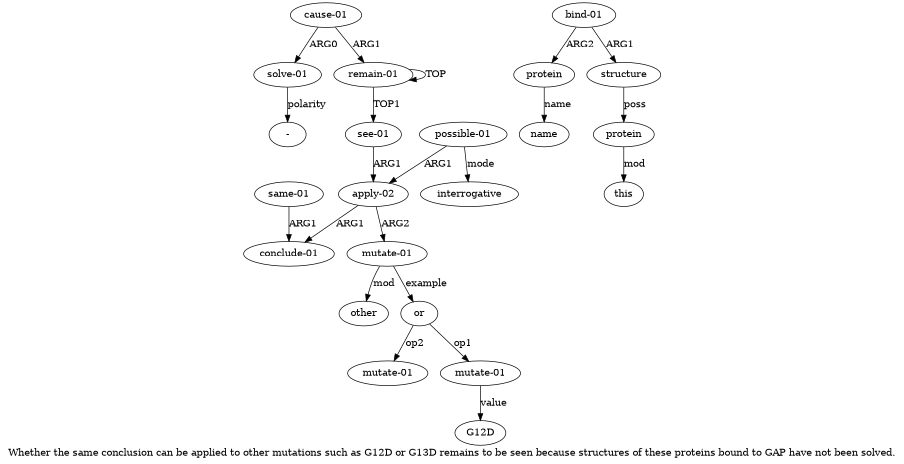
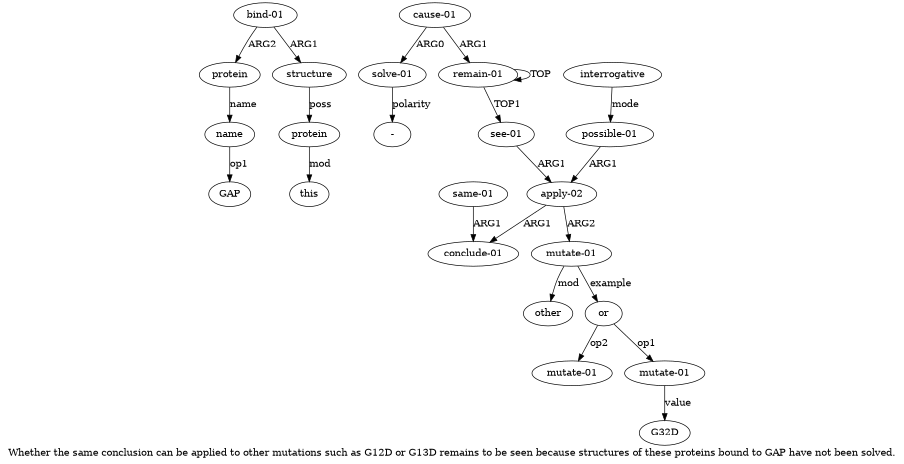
  digraph {
    label="Whether the same conclusion can be applied to other mutations such as G12D or G13D remains to be seen because structures of these proteins bound to GAP have not been solved."
    node [color=black gold_ind=-1 gold_label="mutate-01" test_ind=-1 test_label="mutate-01"]
    edge [color=black gold_label=ARG1 test_label=ARG1]
-   n2 [gold_label=G12D label=G12D test_label=G12D]
+   n1 [gold_label=GAP label=GAP test_label=GAP]
+   n2 [gold_label=G12D label=G32D test_label=G12D]
    n3 [gold_label=interrogative label=interrogative test_label=interrogative]
    n4 [gold_ind=15 gold_label=this label=this test_ind=15 test_label=this]
    n5 [gold_ind=14 gold_label=protein label=protein test_ind=14 test_label=protein]
    n6 [gold_ind=17 gold_label=protein label=protein test_ind=17 test_label=protein]
    n7 [gold_ind=18 gold_label=name label=name test_ind=18 test_label=name]
    n8 [gold_ind=16 gold_label="bind-01" label="bind-01" test_ind=16 test_label="bind-01"]
    n9 [gold_ind=13 gold_label=structure label=structure test_ind=13 test_label=structure]
    n10 [gold_ind=11 gold_label="cause-01" label="cause-01" test_ind=11 test_label="cause-01"]
    n11 [gold_ind=12 gold_label="solve-01" label="solve-01" test_ind=12 test_label="solve-01"]
    n12 [gold_ind=0 gold_label="remain-01" label="remain-01" test_ind=0 test_label="remain-01"]
    n13 [gold_label="-" label="-" test_label="-"]
    n14 [gold_ind=1 gold_label="see-01" label="see-01" test_ind=1 test_label="see-01"]
    n15 [gold_ind=3 gold_label="apply-02" label="apply-02" test_ind=3 test_label="apply-02"]
    n16 [gold_ind=10 label="mutate-01" test_ind=10]
    n17 [gold_ind=2 gold_label="possible-01" label="possible-01" test_ind=2 test_label="possible-01"]
    n18 [gold_ind=4 gold_label="conclude-01" label="conclude-01" test_ind=4 test_label="conclude-01"]
    n19 [gold_ind=6 label="mutate-01" test_ind=6]
    n20 [gold_ind=7 gold_label=other label=other test_ind=7 test_label=other]
    n21 [gold_ind=8 gold_label=or label=or test_ind=8 test_label=or]
    n22 [gold_ind=9 label="mutate-01" test_ind=9]
    n23 [gold_ind=5 gold_label="same-01" label="same-01" test_ind=5 test_label="same-01"]
    n5 -> n4 [gold_label=mod label=mod test_label=mod]
    n6 -> n7 [gold_label=name label=name test_label=name]
+   n7 -> n1 [gold_label=op1 label=op1 test_label=op1]
    n8 -> n6 [gold_label=ARG2 label=ARG2 test_label=ARG2]
    n8 -> n9 [label=ARG1]
    n9 -> n5 [gold_label=poss label=poss test_label=poss]
    n10 -> n11 [gold_label=ARG0 label=ARG0 test_label=ARG0]
    n10 -> n12 [label=ARG1]
    n11 -> n13 [gold_label=polarity label=polarity test_label=polarity]
    n12 -> n12 [gold_label=TOP label=TOP test_label=TOP]
    n12 -> n14 [label=TOP1]
    n14 -> n15 [label=ARG1]
    n15 -> n18 [label=ARG1]
    n15 -> n19 [gold_label=ARG2 label=ARG2 test_label=ARG2]
-   n17 -> n3 [gold_label=mode label=mode test_label=mode]
+   n3 -> n17 [gold_label=mode label=mode test_label=mode]
    n17 -> n15 [label=ARG1]
    n19 -> n20 [gold_label=mod label=mod test_label=mod]
    n19 -> n21 [gold_label=example label=example test_label=example]
    n21 -> n16 [gold_label=op2 label=op2 test_label=op2]
    n21 -> n22 [gold_label=op1 label=op1 test_label=op1]
    n22 -> n2 [gold_label=value label=value test_label=value]
    n23 -> n18 [label=ARG1]
  }
